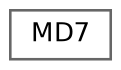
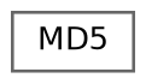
  digraph {
    rankdir=LR
-   n1 [color=grey40 fillcolor=white fontname=Helvetica fontsize=10 height=0.2 label=MD7 shape=box style=filled width=0.4]
+   n1 [color=grey40 fillcolor=white fontname=Helvetica fontsize=10 height=0.2 label=MD5 shape=box style=filled width=0.4]
  }
